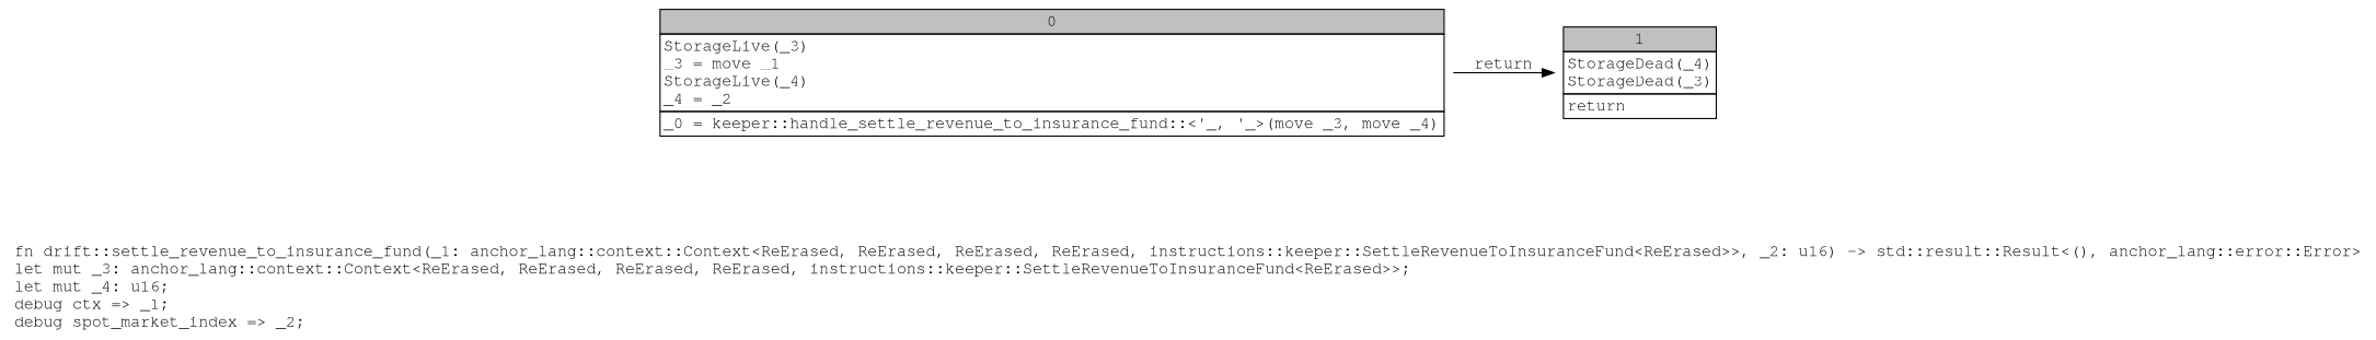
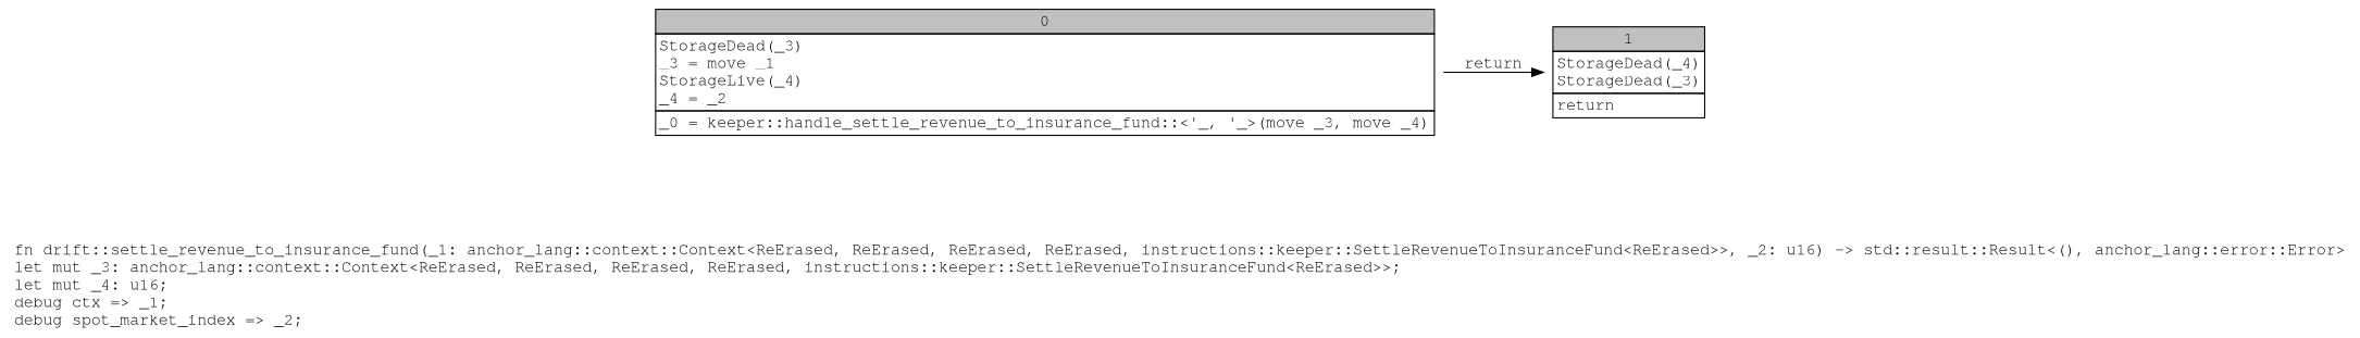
  digraph {
    fontname="Courier, monospace"
    label=<fn drift::settle_revenue_to_insurance_fund(_1: anchor_lang::context::Context&lt;ReErased, ReErased, ReErased, ReErased, instructions::keeper::SettleRevenueToInsuranceFund&lt;ReErased&gt;&gt;, _2: u16) -&gt; std::result::Result&lt;(), anchor_lang::error::Error&gt;<br align="left"/>let mut _3: anchor_lang::context::Context&lt;ReErased, ReErased, ReErased, ReErased, instructions::keeper::SettleRevenueToInsuranceFund&lt;ReErased&gt;&gt;;<br align="left"/>let mut _4: u16;<br align="left"/>debug ctx =&gt; _1;<br align="left"/>debug spot_market_index =&gt; _2;<br align="left"/>>
    rankdir=LR
    node [fontname="Courier, monospace" shape=none]
-   n1 [label=<<table border="0" cellborder="1" cellspacing="0"><tr><td bgcolor="gray" align="center" colspan="1">0</td></tr><tr><td align="left" balign="left">StorageLive(_3)<br/>_3 = move _1<br/>StorageLive(_4)<br/>_4 = _2<br/></td></tr><tr><td align="left">_0 = keeper::handle_settle_revenue_to_insurance_fund::&lt;'_, '_&gt;(move _3, move _4)</td></tr></table>>]
+   n1 [label=<<table border="0" cellborder="1" cellspacing="0"><tr><td bgcolor="gray" align="center" colspan="1">0</td></tr><tr><td align="left" balign="left">StorageDead(_3)<br/>_3 = move _1<br/>StorageLive(_4)<br/>_4 = _2<br/></td></tr><tr><td align="left">_0 = keeper::handle_settle_revenue_to_insurance_fund::&lt;'_, '_&gt;(move _3, move _4)</td></tr></table>>]
    n2 [label=<<table border="0" cellborder="1" cellspacing="0"><tr><td bgcolor="gray" align="center" colspan="1">1</td></tr><tr><td align="left" balign="left">StorageDead(_4)<br/>StorageDead(_3)<br/></td></tr><tr><td align="left">return</td></tr></table>>]
    n1 -> n2 [fontname="Courier, monospace" label=return]
  }
